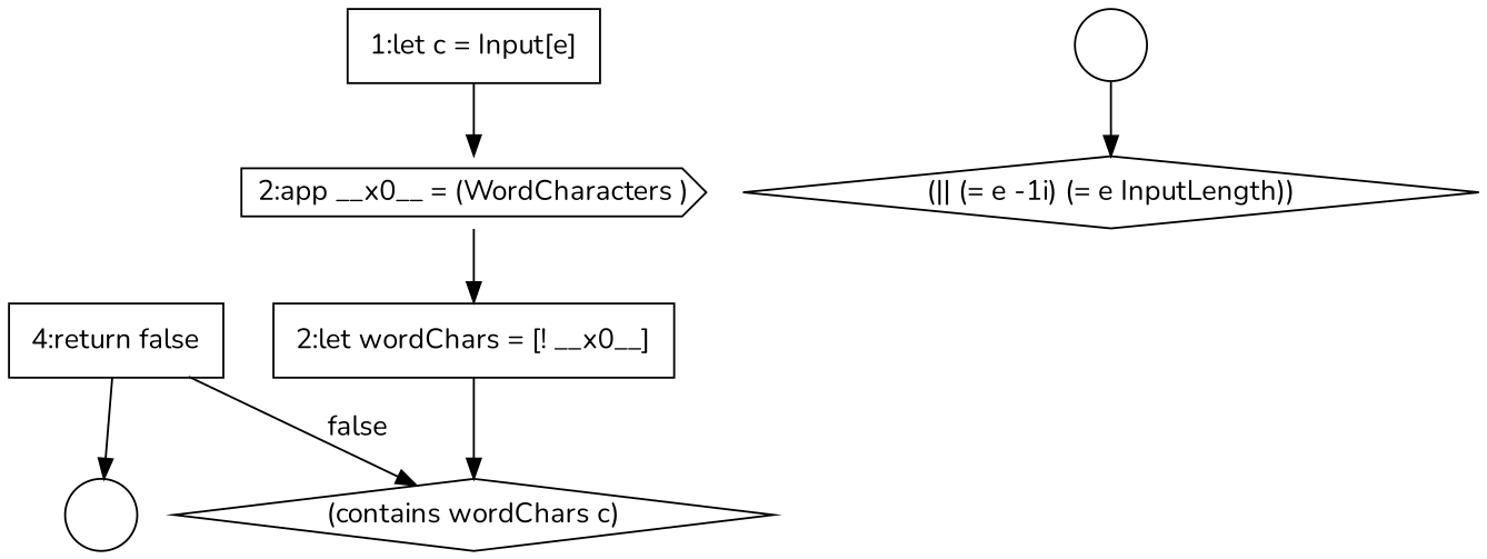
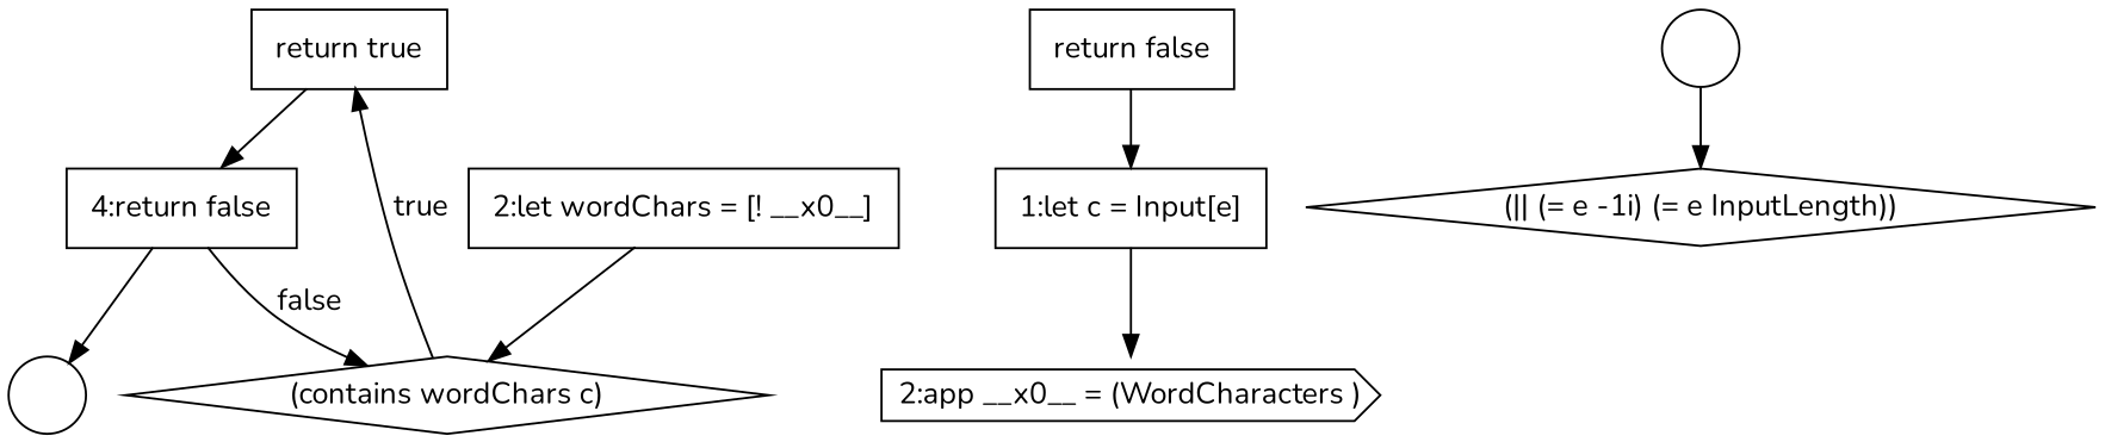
  digraph {
    fontname=Nunito
    node [color=black fillcolor=white fontname=Nunito shape=none style=filled]
    edge [color=black fontname=Nunito]
+   n1 [label=<<font color="black">     <table border="0" cellborder="1" cellspacing="0" cellpadding="10">       <tr><td align="left">return true</td></tr>     </table>   </font>> margin=0]
    n2 [label=<<font color="black">     <table border="0" cellborder="1" cellspacing="0" cellpadding="10">       <tr><td align="left">4:return false</td></tr>     </table>   </font>> margin=0]
    n3 [label=<<font color="black">(contains wordChars c)</font>> shape=diamond]
    n4 [label=" " shape=circle]
+   n5 [label=<<font color="black">     <table border="0" cellborder="1" cellspacing="0" cellpadding="10">       <tr><td align="left">return false</td></tr>     </table>   </font>> margin=0]
    n6 [label=<<font color="black">     <table border="0" cellborder="1" cellspacing="0" cellpadding="10">       <tr><td align="left">1:let c = Input[e]</td></tr>     </table>   </font>> margin=0]
    n7 [label=<<font color="black">2:app __x0__ = (WordCharacters )</font>> shape=cds]
    n8 [label=<<font color="black">     <table border="0" cellborder="1" cellspacing="0" cellpadding="10">       <tr><td align="left">2:let wordChars = [! __x0__]</td></tr>     </table>   </font>> margin=0]
    n9 [label=" " shape=circle]
    n10 [label=<<font color="black">(|| (= e -1i) (= e InputLength))</font>> shape=diamond]
+   n1 -> n2
    n2 -> n3 [label=<<font color="black">false</font>>]
    n2 -> n4
+   n3 -> n1 [label=<<font color="black">true</font>>]
+   n5 -> n6
    n6 -> n7
-   n7 -> n8
    n8 -> n3
    n9 -> n10
  }
